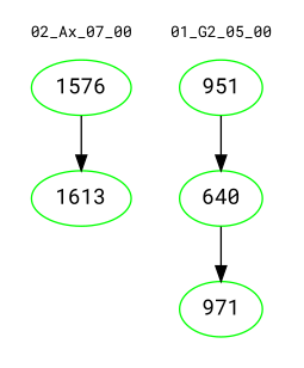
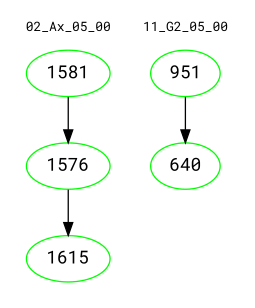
  digraph {
    fontname="Roboto Mono"
    node [color=green fontname="Roboto Mono"]
    edge [color=black fontname="Roboto Mono"]
+   n1 [label=1581]
    n2 [label=1576]
-   n3 [label=1613]
+   n3 [label=1615]
    n4 [label=951]
    n5 [label=640]
-   n6 [label=971]
    subgraph cluster_1 {
      color=white
      fontsize=10
-     label="02_Ax_07_00"
+     label="02_Ax_05_00"
+     n1
      n2
      n3
    }
    subgraph cluster_2 {
      color=white
      fontsize=10
-     label="01_G2_05_00"
+     label="11_G2_05_00"
      n4
      n5
-     n6
    }
+   n1 -> n2
    n2 -> n3
    n4 -> n5
-   n5 -> n6
  }
